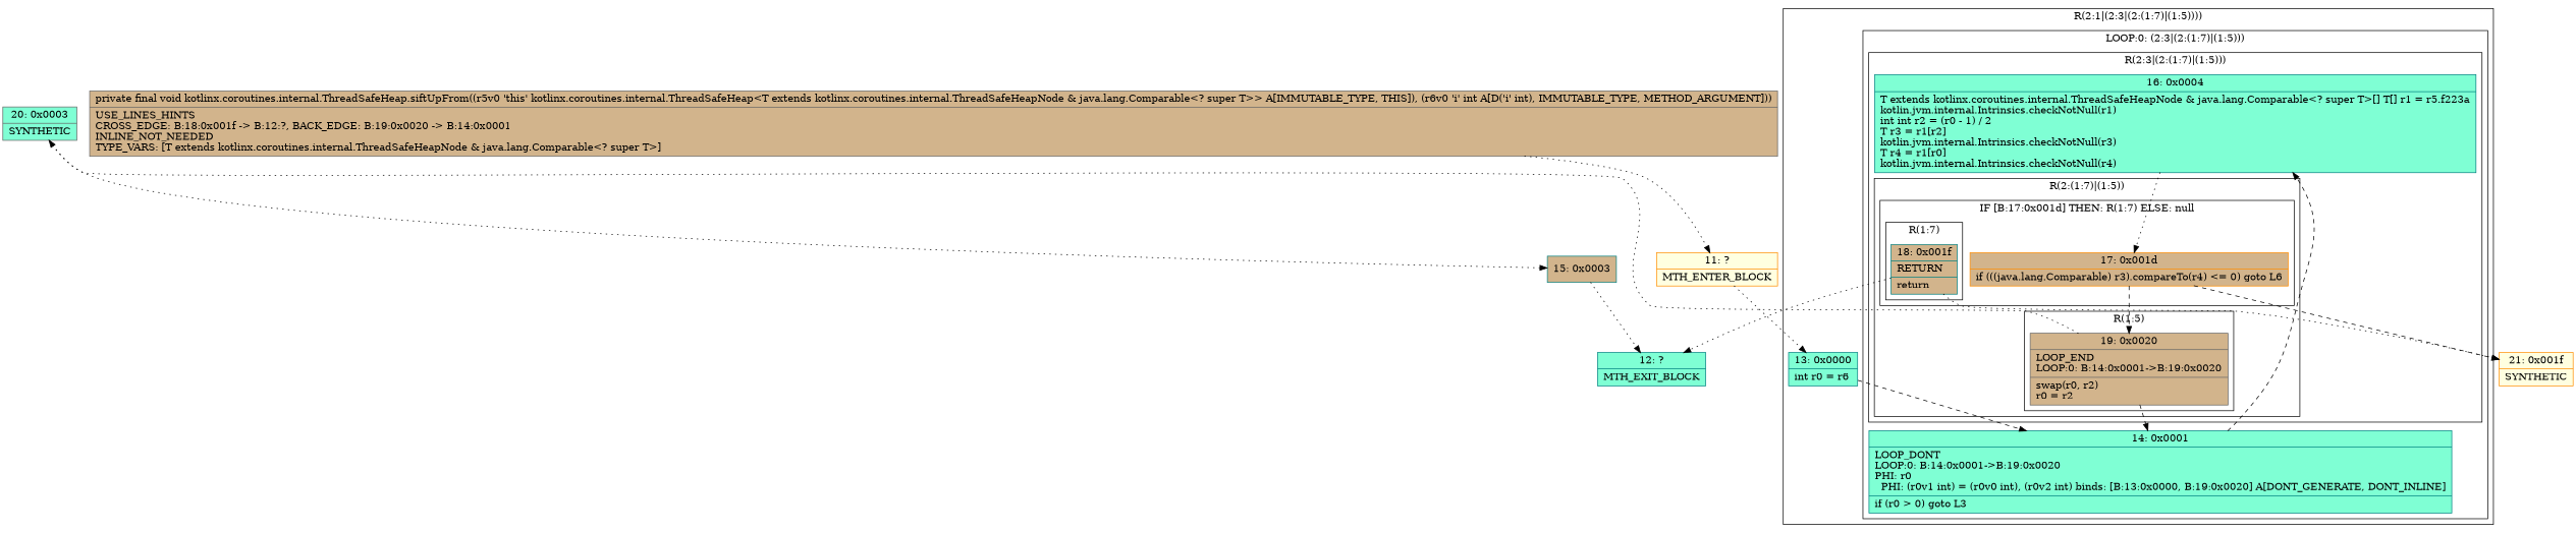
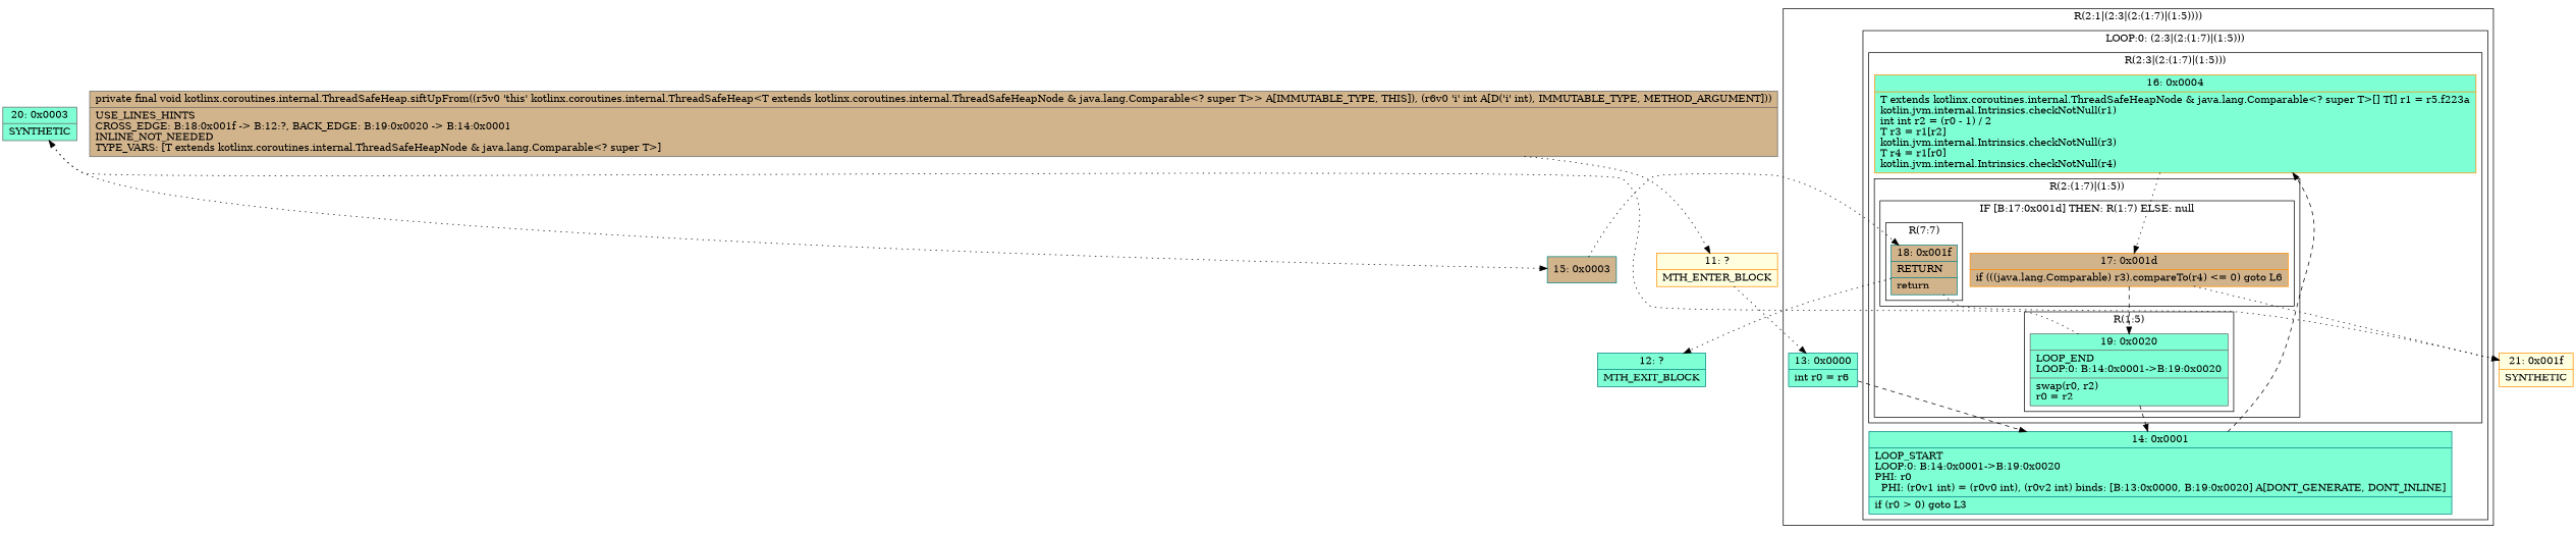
  digraph {
    node [color=teal fillcolor=aquamarine shape=record style=filled]
    edge [style=dotted]
    n1 [fillcolor=tan label="{18\:\ 0x001f|RETURN\l|return\l}"]
    n2 [color=darkorange fillcolor=tan label="{17\:\ 0x001d|if (((java.lang.Comparable) r3).compareTo(r4) \<= 0) goto L6\l}"]
-   n3 [color=gray40 fillcolor=tan label="{19\:\ 0x0020|LOOP_END\lLOOP:0: B:14:0x0001\-\>B:19:0x0020\l|swap(r0, r2)\lr0 = r2\l}"]
-   n4 [label="{16\:\ 0x0004|T extends kotlinx.coroutines.internal.ThreadSafeHeapNode & java.lang.Comparable\<? super T\>[] T[] r1 = r5.f223a\lkotlin.jvm.internal.Intrinsics.checkNotNull(r1)\lint int r2 = (r0 \- 1) \/ 2\lT r3 = r1[r2]\lkotlin.jvm.internal.Intrinsics.checkNotNull(r3)\lT r4 = r1[r0]\lkotlin.jvm.internal.Intrinsics.checkNotNull(r4)\l}"]
-   n5 [label="{14\:\ 0x0001|LOOP_DONT\lLOOP:0: B:14:0x0001\-\>B:19:0x0020\lPHI: r0 \l  PHI: (r0v1 int) = (r0v0 int), (r0v2 int) binds: [B:13:0x0000, B:19:0x0020] A[DONT_GENERATE, DONT_INLINE]\l|if (r0 \> 0) goto L3\l}"]
+   n3 [color=gray40 label="{19\:\ 0x0020|LOOP_END\lLOOP:0: B:14:0x0001\-\>B:19:0x0020\l|swap(r0, r2)\lr0 = r2\l}"]
+   n4 [color=darkorange label="{16\:\ 0x0004|T extends kotlinx.coroutines.internal.ThreadSafeHeapNode & java.lang.Comparable\<? super T\>[] T[] r1 = r5.f223a\lkotlin.jvm.internal.Intrinsics.checkNotNull(r1)\lint int r2 = (r0 \- 1) \/ 2\lT r3 = r1[r2]\lkotlin.jvm.internal.Intrinsics.checkNotNull(r3)\lT r4 = r1[r0]\lkotlin.jvm.internal.Intrinsics.checkNotNull(r4)\l}"]
+   n5 [label="{14\:\ 0x0001|LOOP_START\lLOOP:0: B:14:0x0001\-\>B:19:0x0020\lPHI: r0 \l  PHI: (r0v1 int) = (r0v0 int), (r0v2 int) binds: [B:13:0x0000, B:19:0x0020] A[DONT_GENERATE, DONT_INLINE]\l|if (r0 \> 0) goto L3\l}"]
    n6 [label="{13\:\ 0x0000|int r0 = r6\l}"]
    n7 [color=darkorange fillcolor=lightyellow label="{21\:\ 0x001f|SYNTHETIC\l}"]
    n8 [label="{12\:\ ?|MTH_EXIT_BLOCK\l}"]
    n9 [color=gray40 label="{20\:\ 0x0003|SYNTHETIC\l}"]
    n10 [fillcolor=tan label="{15\:\ 0x0003}"]
    n11 [color=darkorange fillcolor=lightyellow label="{11\:\ ?|MTH_ENTER_BLOCK\l}"]
    n12 [color=gray40 fillcolor=tan label="{private final void kotlinx.coroutines.internal.ThreadSafeHeap.siftUpFrom((r5v0 'this' kotlinx.coroutines.internal.ThreadSafeHeap\<T extends kotlinx.coroutines.internal.ThreadSafeHeapNode & java.lang.Comparable\<? super T\>\> A[IMMUTABLE_TYPE, THIS]), (r6v0 'i' int A[D('i' int), IMMUTABLE_TYPE, METHOD_ARGUMENT]))  | USE_LINES_HINTS\lCROSS_EDGE: B:18:0x001f \-\> B:12:?, BACK_EDGE: B:19:0x0020 \-\> B:14:0x0001\lINLINE_NOT_NEEDED\lTYPE_VARS: [T extends kotlinx.coroutines.internal.ThreadSafeHeapNode & java.lang.Comparable\<? super T\>]\l}"]
    subgraph cluster_1 {
      label="R(2:1|(2:3|(2:(1:7)|(1:5))))"
      n6
      subgraph cluster_2 {
        label="LOOP:0: (2:3|(2:(1:7)|(1:5)))"
        n5
        subgraph cluster_3 {
          label="R(2:3|(2:(1:7)|(1:5)))"
          n4
          subgraph cluster_4 {
            label="R(2:(1:7)|(1:5))"
            subgraph cluster_5 {
              label="IF [B:17:0x001d] THEN: R(1:7) ELSE: null"
              n2
              subgraph cluster_6 {
-               label="R(1:7)"
+               label="R(7:7)"
                n1
              }
            }
            subgraph cluster_7 {
              label="R(1:5)"
              n3
            }
          }
        }
      }
    }
    n1 -> n7
    n1 -> n8
    n2 -> n3 [style=dashed]
-   n2 -> n7 [style=dashed]
+   n2 -> n7
    n3 -> n5 [style=dashed]
    n3 -> n9
    n4 -> n2
    n5 -> n4 [style=dashed]
    n6 -> n5 [style=dashed]
    n9 -> n10
-   n10 -> n8
+   n10 -> n1
    n11 -> n6
    n12 -> n11
  }
